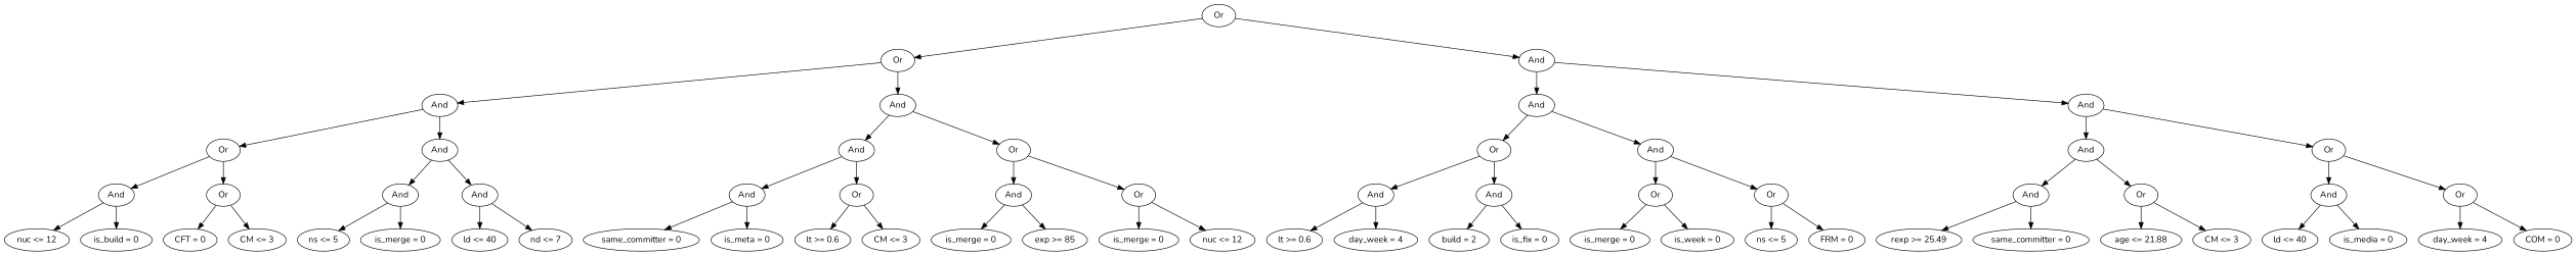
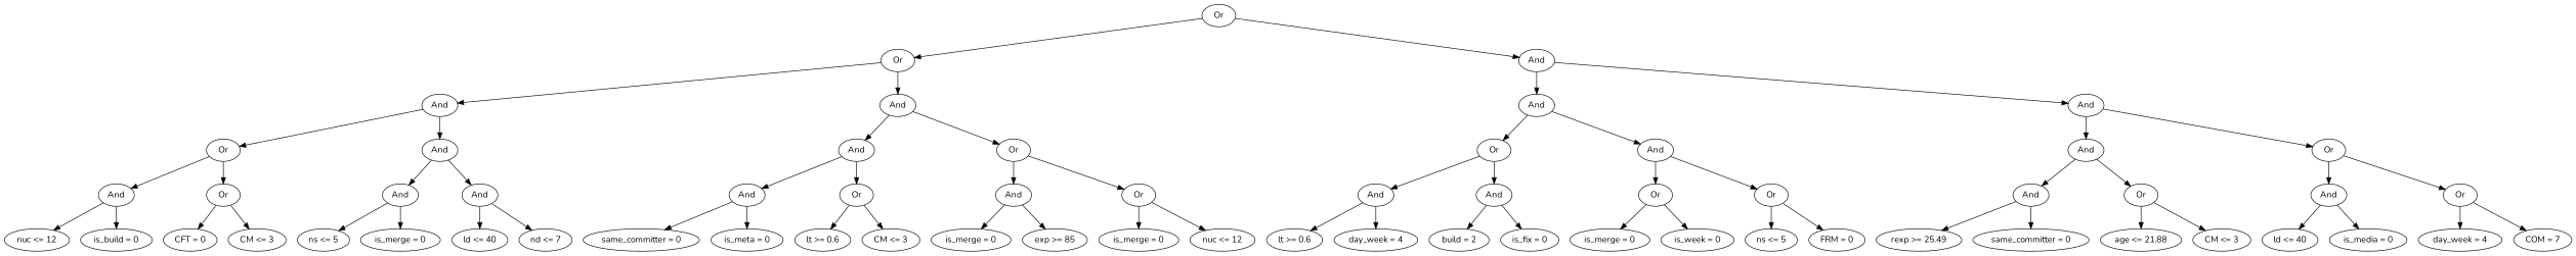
  digraph {
    fontname=Nunito
    node [fontname=Nunito]
    edge [fontname=Nunito]
    n1 [height=0.5 label=Or width=0.75]
    n2 [height=0.5 label=Or width=0.75]
    n3 [height=0.5 label=And width=0.75]
    n4 [height=0.5 label=And width=0.75]
    n5 [height=0.5 label=And width=0.75]
    n6 [height=0.5 label=And width=0.75]
    n7 [height=0.5 label=And width=0.75]
    n8 [height=0.5 label=Or width=0.75]
    n9 [height=0.5 label=And width=0.75]
    n10 [height=0.5 label=And width=0.75]
    n11 [height=0.5 label=Or width=0.75]
    n12 [height=0.5 label=Or width=0.75]
    n13 [height=0.5 label=And width=0.75]
    n14 [height=0.5 label=And width=0.75]
    n15 [height=0.5 label=Or width=0.75]
    n16 [height=0.5 label=And width=0.75]
    n17 [height=0.5 label=Or width=0.75]
    n18 [height=0.5 label=And width=0.75]
    n19 [height=0.5 label=And width=0.75]
    n20 [height=0.5 label=And width=0.75]
    n21 [height=0.5 label=Or width=0.75]
    n22 [height=0.5 label=And width=0.75]
    n23 [height=0.5 label=Or width=0.75]
    n24 [height=0.5 label="nuc <= 12" width=1.336]
    n25 [height=0.5 label="is_build = 0" width=1.4985]
    n26 [height=0.5 label="CFT = 0" width=1.1916]
    n27 [height=0.5 label="CM <= 3" width=1.2457]
    n28 [height=0.5 label="ns <= 5" width=1.0832]
    n29 [height=0.5 label="is_merge = 0" width=1.6068]
    n30 [height=0.5 label="ld <= 40" width=1.1735]
    n31 [height=0.5 label="nd <= 7" width=1.1193]
    n32 [height=0.5 label="same_committer = 0" width=2.3651]
    n33 [height=0.5 label="is_meta = 0" width=1.4804]
    n34 [height=0.5 label="lt >= 0.6" width=1.1735]
    n35 [height=0.5 label="CM <= 3" width=1.2457]
    n36 [height=0.5 label="is_merge = 0" width=1.6068]
    n37 [height=0.5 label="exp >= 85" width=1.336]
    n38 [height=0.5 label="is_merge = 0" width=1.6068]
    n39 [height=0.5 label="nuc <= 12" width=1.336]
    n40 [height=0.5 label=And width=0.75]
    n41 [height=0.5 label=And width=0.75]
    n42 [height=0.5 label=Or width=0.75]
    n43 [height=0.5 label=Or width=0.75]
    n44 [height=0.5 label=And width=0.75]
    n45 [height=0.5 label=Or width=0.75]
    n46 [height=0.5 label=And width=0.75]
    n47 [height=0.5 label=Or width=0.75]
    n48 [height=0.5 label="lt >= 0.6" width=1.1735]
    n49 [height=0.5 label="day_week = 4" width=1.7151]
    n50 [height=0.5 label="build = 2" width=1.336]
    n51 [height=0.5 label="is_fix = 0" width=1.2638]
    n52 [height=0.5 label="is_merge = 0" width=1.6068]
    n53 [height=0.5 label="is_week = 0" width=1.3902]
    n54 [height=0.5 label="ns <= 5" width=1.0832]
    n55 [height=0.5 label="FRM = 0" width=1.2457]
    n56 [height=0.5 label="rexp >= 25.49" width=1.7332]
    n57 [height=0.5 label="same_committer = 0" width=2.3651]
    n58 [height=0.5 label="age <= 21.88" width=1.6249]
    n59 [height=0.5 label="CM <= 3" width=1.2457]
    n60 [height=0.5 label="ld <= 40" width=1.1735]
    n61 [height=0.5 label="is_media = 0" width=1.6068]
    n62 [height=0.5 label="day_week = 4" width=1.7151]
-   n63 [height=0.5 label="COM = 0" width=1.2818]
+   n63 [height=0.5 label="COM = 7" width=1.2818]
    n1 -> n2
    n1 -> n3
    n2 -> n4
    n2 -> n5
    n3 -> n6
    n3 -> n7
    n4 -> n8
    n4 -> n9
    n5 -> n10
    n5 -> n11
    n6 -> n12
    n6 -> n13
    n7 -> n14
    n7 -> n15
    n8 -> n16
    n8 -> n17
    n9 -> n18
    n9 -> n19
    n10 -> n20
    n10 -> n21
    n11 -> n22
    n11 -> n23
    n12 -> n40
    n12 -> n41
    n13 -> n42
    n13 -> n43
    n14 -> n44
    n14 -> n45
    n15 -> n46
    n15 -> n47
    n16 -> n24
    n16 -> n25
    n17 -> n26
    n17 -> n27
    n18 -> n28
    n18 -> n29
    n19 -> n30
    n19 -> n31
    n20 -> n32
    n20 -> n33
    n21 -> n34
    n21 -> n35
    n22 -> n36
    n22 -> n37
    n23 -> n38
    n23 -> n39
    n40 -> n48
    n40 -> n49
    n41 -> n50
    n41 -> n51
    n42 -> n52
    n42 -> n53
    n43 -> n54
    n43 -> n55
    n44 -> n56
    n44 -> n57
    n45 -> n58
    n45 -> n59
    n46 -> n60
    n46 -> n61
    n47 -> n62
    n47 -> n63
  }
